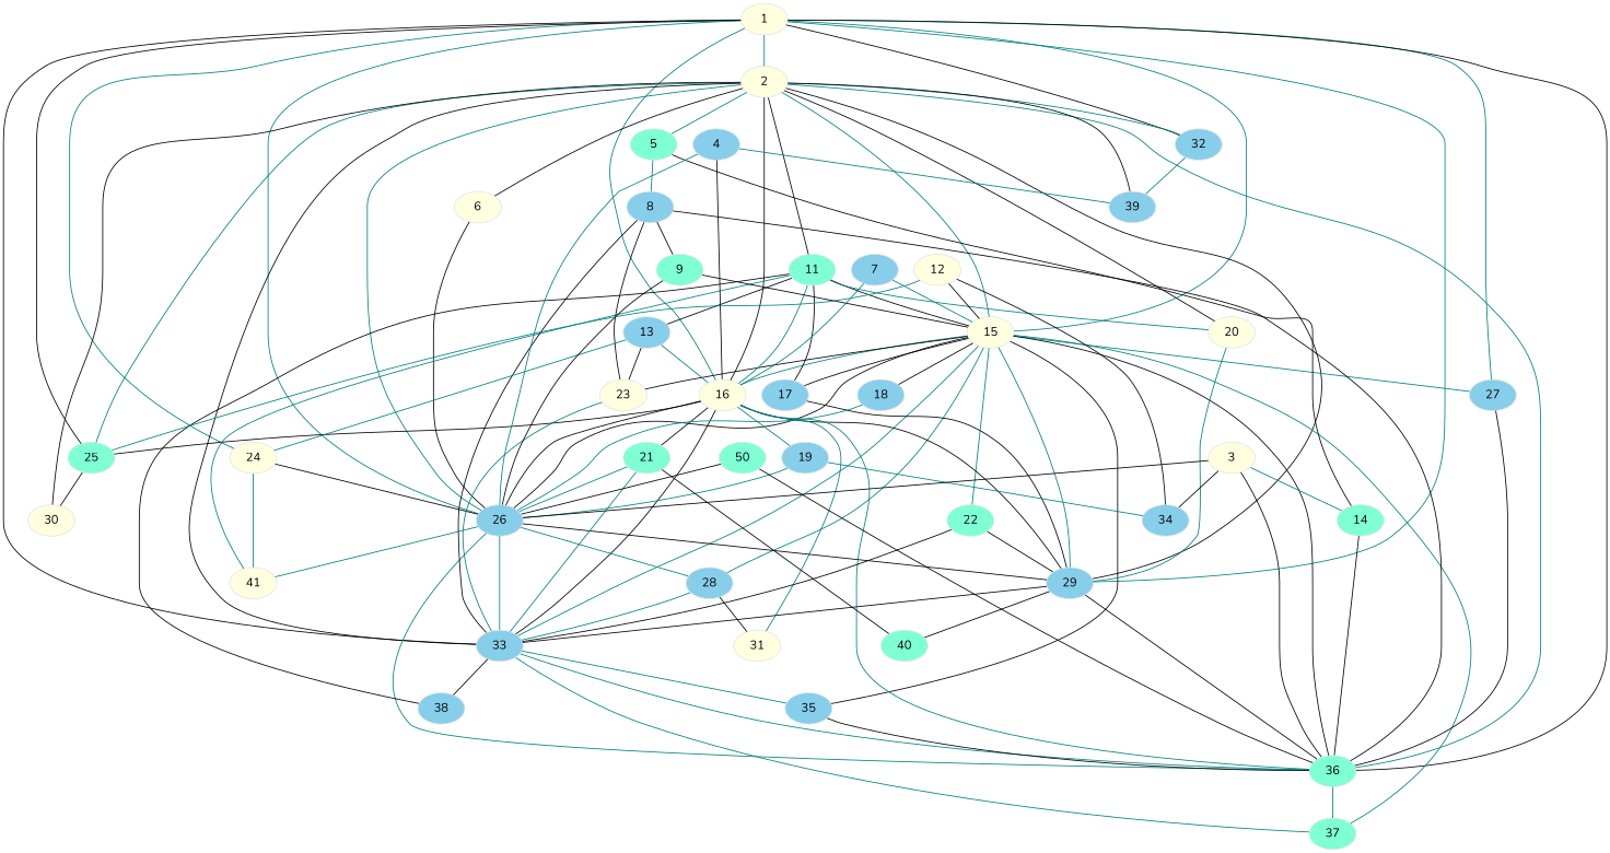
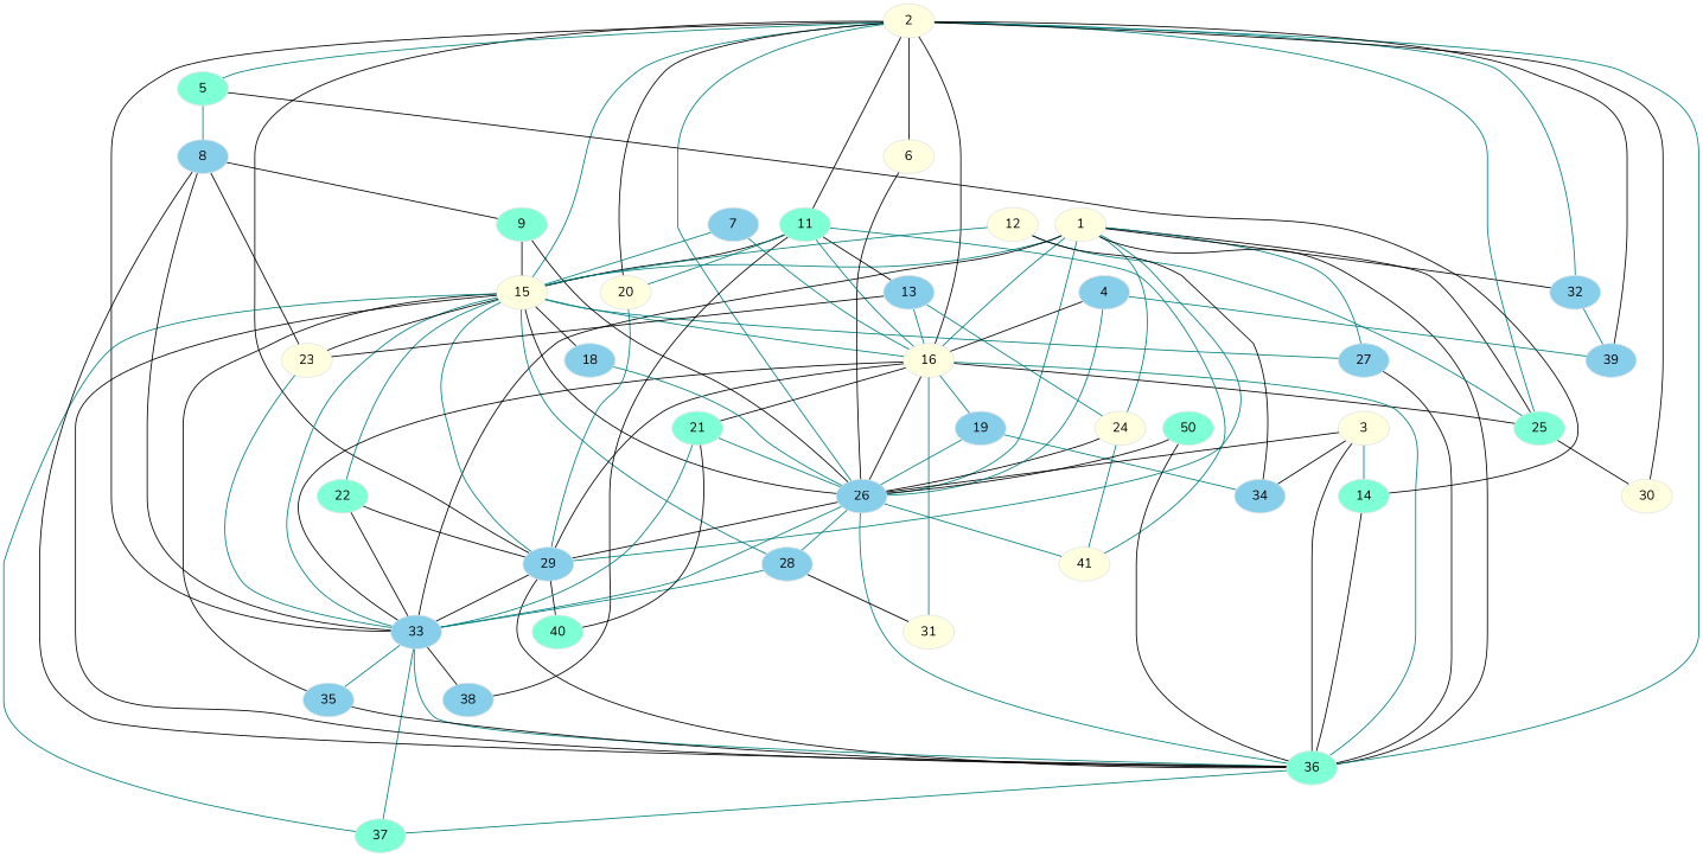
  graph {
    fontname=Nunito
    node [color=gray90 fillcolor=skyblue fontname=Nunito style=filled]
    edge [color=black fontname=Nunito weight=1.0]
    1 [fillcolor=lightyellow]
    2 [fillcolor=lightyellow]
    15 [fillcolor=lightyellow]
    16 [fillcolor=lightyellow]
    24 [fillcolor=lightyellow]
    25 [fillcolor=aquamarine]
    26
    27
    29
    32
    33
    36 [fillcolor=aquamarine]
    5 [fillcolor=aquamarine]
    6 [fillcolor=lightyellow]
    11 [fillcolor=aquamarine]
    20 [fillcolor=lightyellow]
    30 [fillcolor=lightyellow]
    39
    23 [fillcolor=lightyellow]
-   17
    18
    22 [fillcolor=aquamarine]
    28
    35
    37 [fillcolor=aquamarine]
    19
    21 [fillcolor=aquamarine]
    31 [fillcolor=lightyellow]
    41 [fillcolor=lightyellow]
    40 [fillcolor=aquamarine]
    38
    14 [fillcolor=aquamarine]
    8
    13
    3 [fillcolor=lightyellow]
    34
    4
    9 [fillcolor=aquamarine]
    7
    n40 [fillcolor=aquamarine label=50]
    12 [fillcolor=lightyellow]
-   1 -- 2 [color=teal weight=4.0]
    1 -- 15 [color=teal weight=4.0]
    1 -- 16 [color=teal weight=2.0]
    1 -- 24 [color=teal]
    1 -- 25
    1 -- 26 [color=teal weight=4.0]
    1 -- 27 [color=teal]
    1 -- 29 [color=teal weight=3.0]
    1 -- 32
    1 -- 33 [weight=3.0]
    1 -- 36 [weight=2.0]
    2 -- 15 [color=teal weight=2.0]
    2 -- 16 [weight=4.0]
    2 -- 25 [color=teal]
    2 -- 26 [color=teal weight=2.0]
    2 -- 29 [weight=2.0]
    2 -- 32 [color=teal]
    2 -- 33 [weight=2.0]
    2 -- 36 [color=teal weight=3.0]
    2 -- 5 [color=teal weight=2.0]
    2 -- 6
    2 -- 11
    2 -- 20
    2 -- 30 [weight=2.0]
    2 -- 39
    15 -- 16 [color=teal]
    15 -- 26
    15 -- 27 [color=teal]
    15 -- 29 [color=teal]
    15 -- 33 [color=teal]
    15 -- 36
    15 -- 23
-   15 -- 17
    15 -- 18
    15 -- 22 [color=teal]
    15 -- 28 [color=teal weight=2.0]
    15 -- 35
    15 -- 37 [color=teal]
    16 -- 25 [weight=2.0]
    16 -- 26
    16 -- 29 [weight=2.0]
    16 -- 33
    16 -- 36 [color=teal]
    16 -- 19 [color=teal]
    16 -- 21
    16 -- 31 [color=teal weight=2.0]
    24 -- 26
    24 -- 41 [color=teal]
    25 -- 30
    26 -- 29
    26 -- 33 [color=teal weight=2.0]
    26 -- 36 [color=teal]
    26 -- 28 [color=teal]
    26 -- 41 [color=teal]
    27 -- 36
    29 -- 33
    29 -- 36
    29 -- 40
    32 -- 39 [color=teal]
    33 -- 36 [color=teal]
    33 -- 35 [color=teal]
    33 -- 37 [color=teal]
    33 -- 38
    36 -- 37 [color=teal]
    5 -- 14
    5 -- 8 [color=teal]
    6 -- 26
    11 -- 15
    11 -- 16 [color=teal weight=2.0]
    11 -- 20 [color=teal]
-   11 -- 17 [weight=3.0]
    11 -- 41 [color=teal]
    11 -- 38
    11 -- 13
    20 -- 29 [color=teal]
    23 -- 33 [color=teal]
-   17 -- 29
    18 -- 26 [color=teal]
    22 -- 29
    22 -- 33
    28 -- 33 [color=teal]
    28 -- 31
    35 -- 36
    19 -- 26 [color=teal]
    19 -- 34 [color=teal]
    21 -- 26 [color=teal weight=2.0]
    21 -- 33 [color=teal]
    21 -- 40
    14 -- 36
    8 -- 33
    8 -- 36
    8 -- 23
    8 -- 9
    13 -- 16 [color=teal]
    13 -- 24 [color=teal]
    13 -- 23
    3 -- 26
    3 -- 36
    3 -- 14 [color=teal]
    3 -- 34
    4 -- 16
    4 -- 26 [color=teal]
    4 -- 39 [color=teal]
    9 -- 15
    9 -- 26
    7 -- 15 [color=teal]
    7 -- 16 [color=teal]
    n40 -- 26
    n40 -- 36
-   12 -- 15
+   12 -- 15 [color=teal]
    12 -- 25 [color=teal]
    12 -- 34
  }
